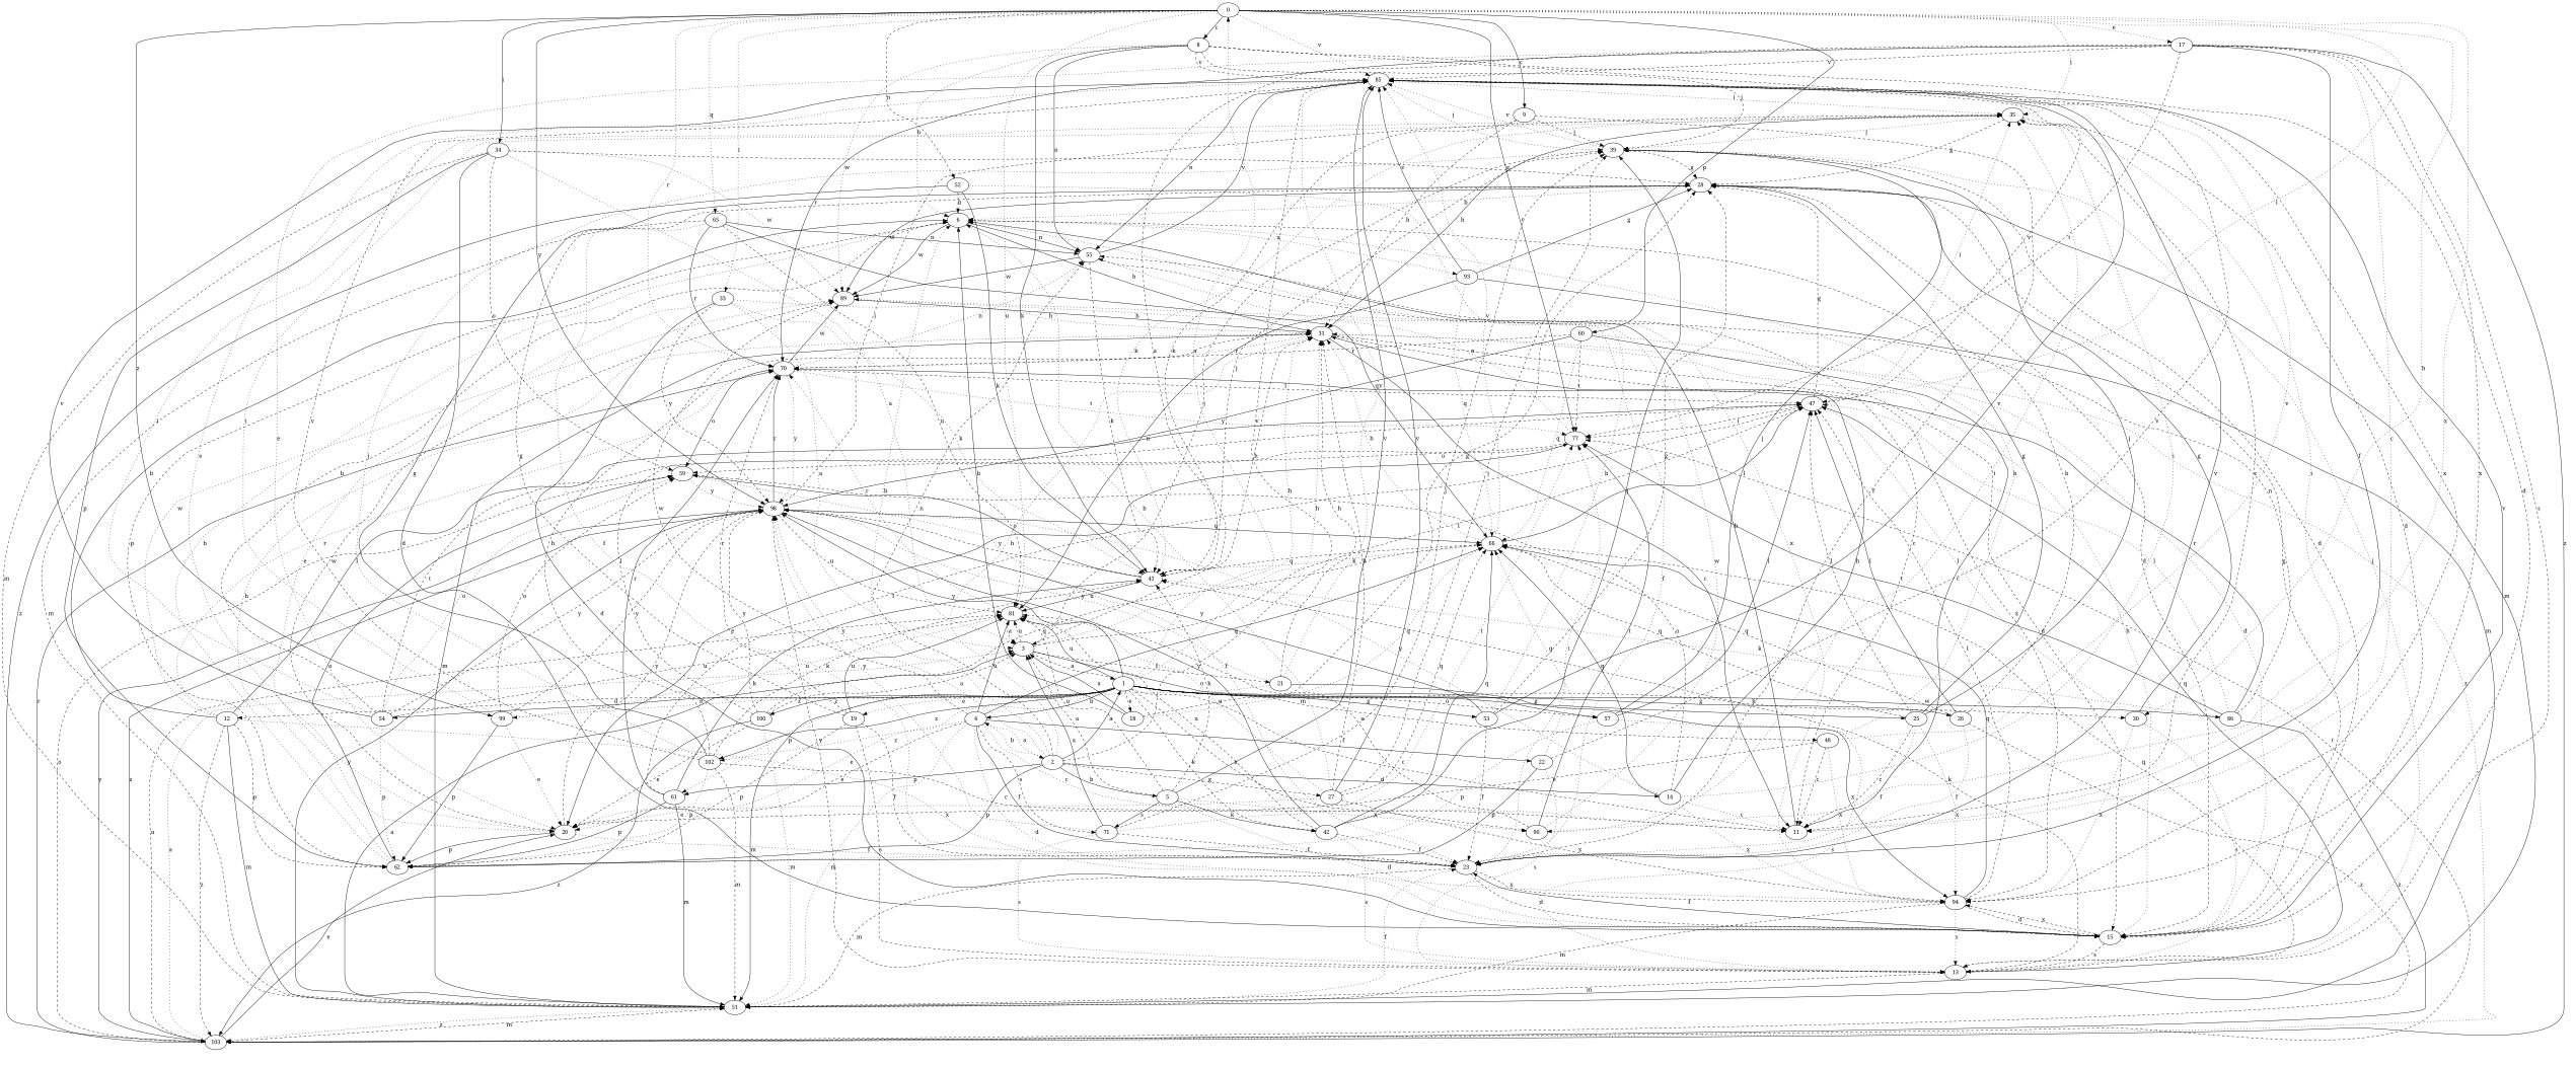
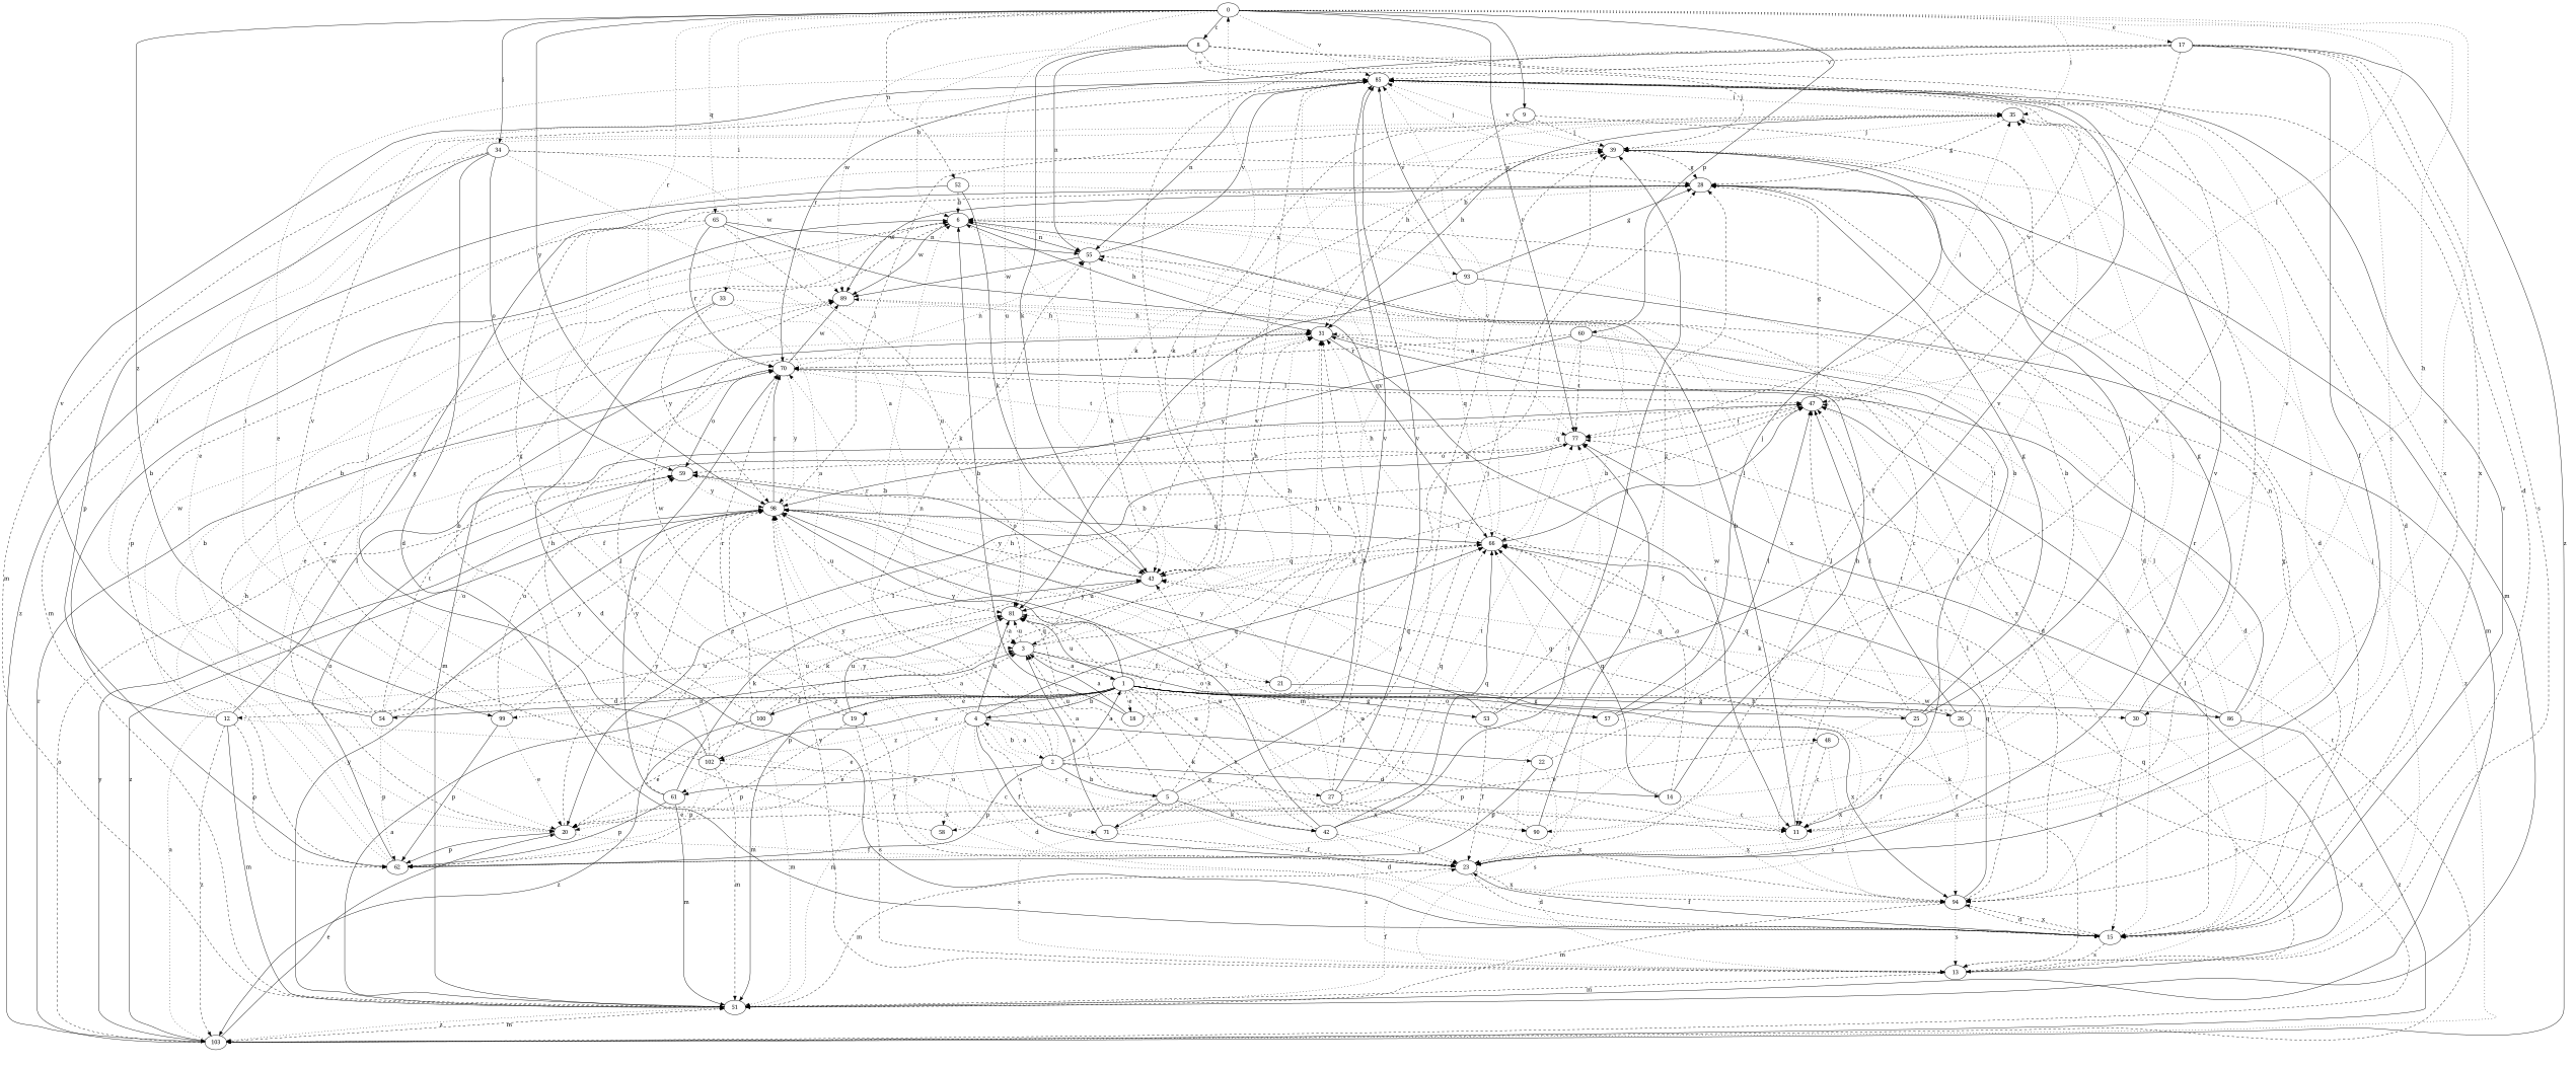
  strict digraph {
    fontname="Noto Serif"
    node [fontname="Noto Serif"]
    edge [fontname="Noto Serif" style=dashed]
    0
    8
    9
    17
    30
    33
    34
    35
    47
    52
    60
    65
    70
    77
    81
    85
    90
    98
    99
    6
    55
    39
    15
    89
    43
    94
    31
    23
    11
    3
    20
    103
    n33 [label=13]
    28
    51
    62
    59
    66
    1
    4
    12
    18
    19
    25
    26
    42
    48
    53
    54
    57
    61
    86
    100
    102
    2
    22
+   58
    71
    5
    14
    27
    93
    21
    0 -> 8 [label=c style=solid]
    0 -> 9 [label=c style=solid]
    0 -> 17 [label=e style=dotted]
    0 -> 30 [label=h style=dotted]
    0 -> 33 [label=i style=dotted]
    0 -> 34 [label=i style=solid]
    0 -> 35 [label=i style=dotted]
    0 -> 47 [label=l style=dotted]
    0 -> 52 [label=n]
    0 -> 60 [label=p style=solid]
    0 -> 65 [label=q style=dotted]
    0 -> 70 [label=r style=dotted]
    0 -> 77 [label=t style=solid]
    0 -> 81 [label=u style=dotted]
    0 -> 85 [label=v style=dotted]
    0 -> 90 [label=x style=dotted]
    0 -> 98 [label=y style=solid]
    0 -> 99 [label=z style=solid]
    8 -> 85 [label=v]
    8 -> 6 [label=b style=dotted]
    8 -> 55 [label=n style=solid]
    8 -> 39 [label=j]
    8 -> 15 [label=d]
    8 -> 89 [label=w style=dotted]
    8 -> 43 [label=k style=solid]
    8 -> 94 [label=x]
    9 -> 39 [label=j]
    9 -> 43 [label=k]
    9 -> 31 [label=h]
    9 -> 23 [label=f]
    17 -> 70 [label=r style=solid]
    17 -> 77 [label=t]
    17 -> 85 [label=v]
    17 -> 94 [label=x]
    17 -> 23 [label=f style=solid]
    17 -> 11 [label=c style=dotted]
    17 -> 3 [label=a]
    17 -> 20 [label=e style=dotted]
    17 -> 103 [label=z style=solid]
    17 -> n33 [label=s]
    30 -> 47 [label=l style=dotted]
    30 -> 94 [label=x style=dotted]
    30 -> n33 [label=s style=dotted]
    30 -> 28 [label=g style=solid]
    33 -> 98 [label=y]
    33 -> 15 [label=d style=solid]
    33 -> 43 [label=k style=dotted]
    33 -> 31 [label=h style=dotted]
    33 -> 3 [label=a style=dotted]
    33 -> 20 [label=e style=dotted]
    34 -> 15 [label=d style=solid]
    34 -> 89 [label=w style=dotted]
    34 -> 3 [label=a style=dotted]
    34 -> 28 [label=g]
    34 -> 51 [label=m]
    34 -> 62 [label=p style=solid]
-   34 -> 59 [label=o]
+   34 -> 59 [label=o style=solid]
    35 -> 39 [label=j style=dotted]
    35 -> 15 [label=d]
    35 -> 43 [label=k style=dotted]
    35 -> 31 [label=h style=solid]
    35 -> 11 [label=c]
    35 -> 28 [label=g]
    47 -> 35 [label=i style=dotted]
    47 -> 77 [label=t]
    47 -> 85 [label=v]
    47 -> 28 [label=g]
    52 -> 6 [label=b]
    52 -> 43 [label=k style=solid]
    52 -> 94 [label=x style=dotted]
    52 -> 103 [label=z style=solid]
    60 -> 70 [label=r]
    60 -> 77 [label=t]
    60 -> 98 [label=y style=solid]
    60 -> 15 [label=d style=dotted]
    60 -> 11 [label=c style=solid]
    60 -> 66 [label=q style=dotted]
    65 -> 70 [label=r style=solid]
    65 -> 81 [label=u]
    65 -> 55 [label=n style=solid]
    65 -> 23 [label=f style=dotted]
    65 -> 51 [label=m]
    65 -> 66 [label=q style=solid]
    70 -> 47 [label=l]
    70 -> 77 [label=t style=dotted]
    70 -> 98 [label=y style=dotted]
    70 -> 55 [label=n style=dotted]
    70 -> 89 [label=w style=solid]
    70 -> 59 [label=o style=solid]
    77 -> 55 [label=n style=dotted]
    77 -> 20 [label=e style=solid]
    77 -> 59 [label=o]
    81 -> 70 [label=r style=dotted]
    81 -> 3 [label=a]
    85 -> 35 [label=i style=dotted]
    85 -> 55 [label=n style=solid]
    85 -> 39 [label=j style=dotted]
    85 -> 20 [label=e style=dotted]
    90 -> 35 [label=i style=dotted]
    90 -> 77 [label=t style=solid]
    90 -> 81 [label=u]
    90 -> 89 [label=w style=dotted]
    98 -> 35 [label=i]
    98 -> 70 [label=r style=solid]
    98 -> 81 [label=u]
    98 -> 103 [label=z style=solid]
    98 -> 66 [label=q style=solid]
    99 -> 35 [label=i style=dotted]
    99 -> 81 [label=u style=dotted]
    99 -> 98 [label=y]
    99 -> 20 [label=e style=dotted]
    99 -> 62 [label=p style=solid]
    99 -> 59 [label=o]
    6 -> 55 [label=n style=solid]
    6 -> 89 [label=w style=solid]
    6 -> 31 [label=h style=solid]
    6 -> 62 [label=p]
    6 -> 93 [label=x style=dotted]
    55 -> 85 [label=v style=solid]
    55 -> 89 [label=w style=solid]
    55 -> 43 [label=k]
    55 -> 11 [label=c]
    39 -> 85 [label=v style=dotted]
    39 -> 15 [label=d]
    39 -> 28 [label=g]
    15 -> 85 [label=v style=solid]
    15 -> 94 [label=x]
    15 -> 31 [label=h style=dotted]
    15 -> 23 [label=f style=solid]
    15 -> n33 [label=s]
    15 -> 28 [label=g]
-   89 -> 31 [label=h style=solid]
+   89 -> 31 [label=h style=dotted]
    89 -> 23 [label=f style=dotted]
    43 -> 81 [label=u style=solid]
    43 -> 98 [label=y]
    43 -> 39 [label=j]
    43 -> 31 [label=h]
    43 -> 59 [label=o style=solid]
    43 -> 66 [label=q]
    94 -> 47 [label=l]
    94 -> 15 [label=d]
    94 -> n33 [label=s style=dotted]
    94 -> 51 [label=m]
    94 -> 66 [label=q style=solid]
    31 -> 70 [label=r style=dotted]
    31 -> 15 [label=d]
    31 -> 94 [label=x]
    31 -> 11 [label=c style=solid]
    31 -> 103 [label=z style=dotted]
    31 -> 51 [label=m style=solid]
    23 -> 77 [label=t style=dotted]
    23 -> 85 [label=v style=solid]
    23 -> 15 [label=d]
    23 -> 94 [label=x]
    23 -> 51 [label=m]
    11 -> 35 [label=i style=dotted]
    11 -> 6 [label=b style=solid]
    3 -> 47 [label=l]
    3 -> 81 [label=u]
    3 -> 39 [label=j]
    3 -> 31 [label=h style=dotted]
    3 -> 1 [label=a]
    3 -> 57 [label=o style=solid]
    3 -> 21 [label=f]
    20 -> 98 [label=y]
    20 -> 89 [label=w]
    20 -> 23 [label=f style=dotted]
    20 -> 62 [label=p style=solid]
    103 -> 70 [label=r style=solid]
    103 -> 77 [label=t]
-   103 -> 81 [label=u]
    103 -> 98 [label=y style=solid]
    103 -> 3 [label=a style=dotted]
    103 -> 20 [label=e style=solid]
    103 -> 51 [label=m]
    103 -> 59 [label=o]
-   n33 -> 47 [label=q style=solid]
+   n33 -> 47 [label=l style=solid]
    n33 -> 98 [label=y]
    n33 -> 39 [label=j style=dotted]
    n33 -> 43 [label=k]
    n33 -> 51 [label=m]
    n33 -> 66 [label=q]
    28 -> 6 [label=b style=dotted]
    28 -> 15 [label=d]
    28 -> 89 [label=w style=solid]
    28 -> 51 [label=m style=solid]
    51 -> 98 [label=y style=solid]
    51 -> 23 [label=f style=dotted]
    51 -> 3 [label=a style=solid]
    51 -> 103 [label=z style=dotted]
    62 -> 6 [label=b style=dotted]
    62 -> 31 [label=h style=dotted]
    62 -> 59 [label=o style=solid]
    59 -> 98 [label=y style=dotted]
    59 -> 23 [label=f style=dotted]
    66 -> 47 [label=l style=solid]
    66 -> 85 [label=v style=dotted]
    66 -> 43 [label=k style=dotted]
    66 -> 31 [label=h style=dotted]
    1 -> 0 [label=a style=dotted]
    1 -> 30 [label=h]
    1 -> 81 [label=u style=solid]
    1 -> 90 [label=x]
    1 -> 98 [label=y style=solid]
    1 -> 99 [label=z style=dotted]
    1 -> 31 [label=h style=dotted]
    1 -> 11 [label=c]
    1 -> 51 [label=m style=solid]
    1 -> 4 [label=b style=solid]
    1 -> 12 [label=d]
    1 -> 18 [label=e]
    1 -> 19 [label=e style=dotted]
    1 -> 25 [label=g style=solid]
    1 -> 26 [label=g style=solid]
    1 -> 42 [label=k]
    1 -> 48 [label=m]
    1 -> 53 [label=g style=solid]
    1 -> 54 [label=n style=solid]
    1 -> 57 [label=o]
    1 -> 61 [label=p style=dotted]
    1 -> 86 [label=w style=solid]
    1 -> 100 [label=z style=solid]
    1 -> 102 [label=z style=solid]
    4 -> 81 [label=u style=solid]
    4 -> 15 [label=d style=dotted]
    4 -> 89 [label=w]
    4 -> 23 [label=f style=solid]
    4 -> 11 [label=c style=dotted]
    4 -> 20 [label=e]
    4 -> 51 [label=m style=dotted]
    4 -> 66 [label=q style=solid]
    4 -> 102 [label=z style=dotted]
    4 -> 2 [label=a style=dotted]
    4 -> 22 [label=f style=solid]
+   4 -> 58 [label=o style=dotted]
    4 -> 71 [label=s]
    12 -> 47 [label=l style=solid]
    12 -> 70 [label=r style=dotted]
    12 -> 6 [label=b style=solid]
    12 -> 89 [label=w style=dotted]
    12 -> 94 [label=x style=dotted]
    12 -> 103 [label=z]
    12 -> 51 [label=m style=solid]
    12 -> 62 [label=p]
    18 -> 6 [label=b style=solid]
    18 -> 3 [label=a style=solid]
    18 -> 28 [label=g]
    18 -> 66 [label=q style=dotted]
    19 -> 70 [label=r]
    19 -> 81 [label=u style=solid]
    19 -> 23 [label=f]
    19 -> n33 [label=s]
    19 -> 28 [label=g]
    19 -> 62 [label=p]
    25 -> 47 [label=l]
    25 -> 39 [label=j style=solid]
    25 -> 94 [label=x style=dotted]
    25 -> 23 [label=f style=dotted]
    25 -> 11 [label=c]
    25 -> 28 [label=g style=solid]
    25 -> 66 [label=q]
    26 -> 47 [label=l style=solid]
    26 -> 6 [label=b]
    26 -> 23 [label=f style=dotted]
    26 -> 103 [label=z]
    26 -> 66 [label=q]
    42 -> 81 [label=u]
    42 -> 98 [label=y style=solid]
    42 -> 39 [label=j style=solid]
    42 -> 23 [label=f]
    42 -> n33 [label=s style=dotted]
    42 -> 66 [label=q style=solid]
    48 -> 85 [label=v style=dotted]
    48 -> 6 [label=b style=dotted]
    48 -> 94 [label=x style=dotted]
    48 -> 11 [label=c]
    48 -> 20 [label=e]
    53 -> 85 [label=v style=solid]
    53 -> 98 [label=y style=solid]
    53 -> 6 [label=b style=dotted]
    53 -> 23 [label=f]
    53 -> 28 [label=g]
    54 -> 35 [label=i style=dotted]
    54 -> 77 [label=t]
    54 -> 81 [label=u]
    54 -> 85 [label=v style=solid]
    54 -> 98 [label=y]
    54 -> 6 [label=b]
    54 -> 62 [label=p style=dotted]
    54 -> 59 [label=o style=dotted]
    57 -> 47 [label=l style=solid]
    57 -> 39 [label=j style=solid]
    57 -> n33 [label=s style=dotted]
    57 -> 62 [label=p style=dotted]
    61 -> 47 [label=l]
    61 -> 70 [label=r style=solid]
    61 -> 43 [label=k style=solid]
    61 -> 51 [label=m style=solid]
    61 -> 62 [label=p style=solid]
    86 -> 47 [label=l style=dotted]
    86 -> 70 [label=r style=solid]
    86 -> 77 [label=t style=solid]
    86 -> 55 [label=n]
    86 -> 43 [label=k style=dotted]
    86 -> 103 [label=z style=solid]
    100 -> 47 [label=l]
    100 -> 98 [label=y]
    100 -> 3 [label=a]
    100 -> 20 [label=e]
    100 -> 103 [label=z style=solid]
    100 -> 51 [label=m style=dotted]
    100 -> 66 [label=q]
    102 -> 85 [label=v]
    102 -> 39 [label=j style=dotted]
    102 -> 43 [label=k]
    102 -> 31 [label=h]
    102 -> 11 [label=c]
    102 -> 28 [label=g style=solid]
    102 -> 51 [label=m]
    102 -> 62 [label=p style=dotted]
    2 -> 85 [label=v]
    2 -> 98 [label=y style=dotted]
    2 -> 6 [label=b style=dotted]
    2 -> 55 [label=n]
    2 -> 31 [label=h style=dotted]
    2 -> 62 [label=p style=solid]
    2 -> 1 [label=a style=solid]
    2 -> 4 [label=b style=dotted]
    2 -> 61 [label=p style=solid]
    2 -> 5 [label=b style=solid]
    2 -> 14 [label=d style=solid]
    2 -> 27 [label=g]
    22 -> 85 [label=v]
    22 -> n33 [label=s style=dotted]
    22 -> 62 [label=p style=solid]
    22 -> 66 [label=q style=dotted]
+   58 -> 6 [label=b]
    71 -> 77 [label=t style=dotted]
    71 -> 98 [label=y style=dotted]
    71 -> 39 [label=j]
    71 -> 23 [label=f]
    71 -> 3 [label=a style=solid]
    71 -> n33 [label=s style=dotted]
    5 -> 81 [label=u]
    5 -> 85 [label=v style=solid]
    5 -> 90 [label=x style=dotted]
    5 -> 15 [label=d style=dotted]
    5 -> 43 [label=k]
    5 -> 3 [label=a]
    5 -> 42 [label=k style=solid]
+   5 -> 58 [label=o]
    5 -> 71 [label=s style=solid]
    14 -> 35 [label=i style=dotted]
    14 -> 98 [label=y style=dotted]
    14 -> 94 [label=x style=dotted]
    14 -> 31 [label=h style=solid]
    14 -> 11 [label=c style=dotted]
    14 -> 59 [label=o]
    14 -> 66 [label=q style=solid]
    27 -> 81 [label=u style=dotted]
    27 -> 85 [label=v style=solid]
    27 -> 6 [label=b style=dotted]
    27 -> 39 [label=j]
    27 -> 94 [label=x]
    27 -> 31 [label=h]
    27 -> 20 [label=e style=dotted]
    27 -> 66 [label=q]
    93 -> 81 [label=u style=solid]
    93 -> 85 [label=v style=solid]
    93 -> 28 [label=g style=solid]
    93 -> 51 [label=m style=solid]
    93 -> 66 [label=q style=dotted]
    21 -> 85 [label=v style=dotted]
    21 -> 98 [label=y style=dotted]
    21 -> 94 [label=x style=solid]
    21 -> 31 [label=h]
    21 -> 20 [label=e style=dotted]
  }
